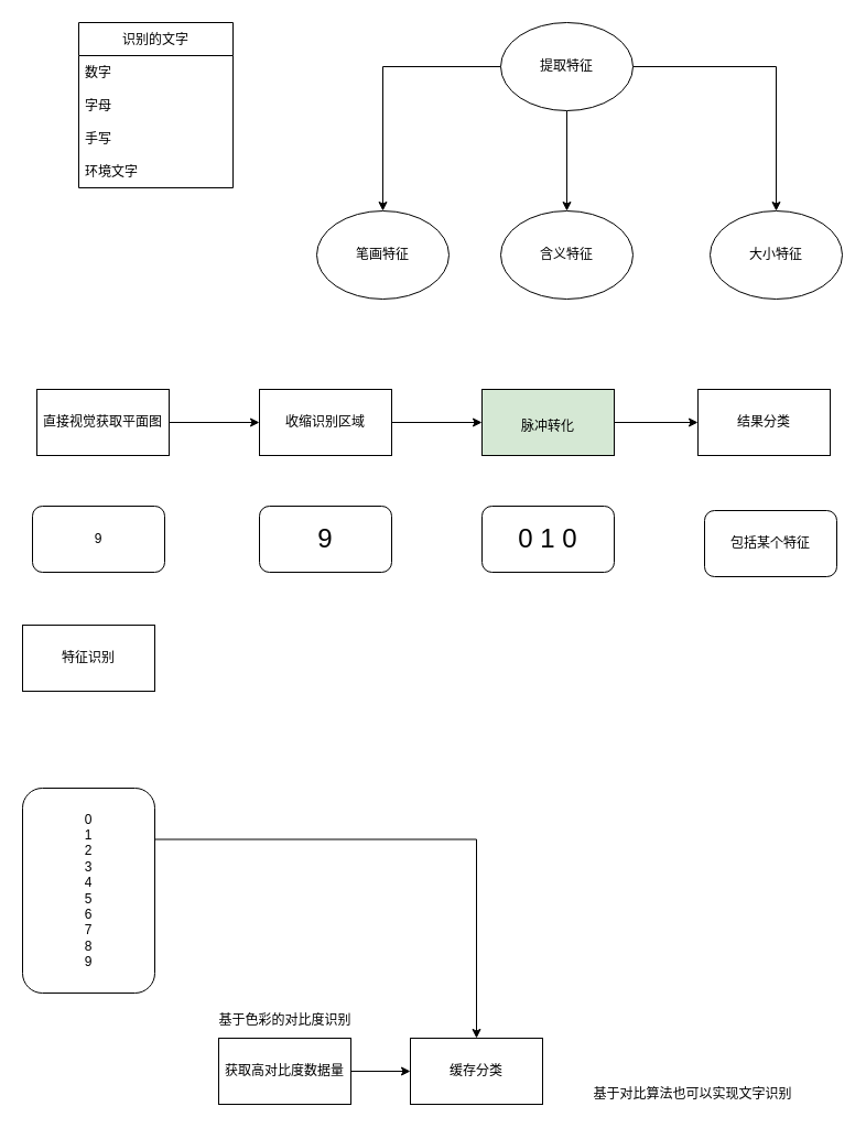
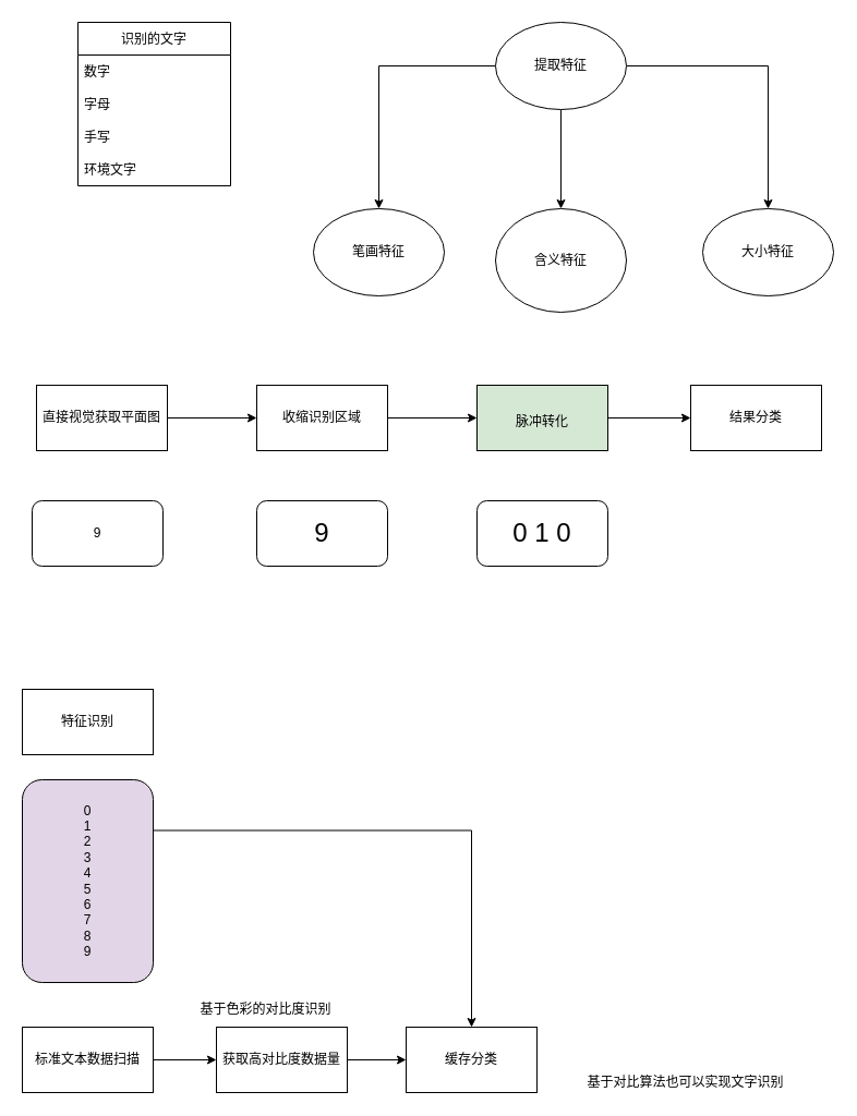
  <mxCell id="0" />
  <mxCell id="1" parent="0" />
  <mxCell id="2" value="识别的文字" style="swimlane;fontStyle=0;childLayout=stackLayout;horizontal=1;startSize=30;horizontalStack=0;resizeParent=1;resizeParentMax=0;resizeLast=0;collapsible=1;marginBottom=0;" parent="1" vertex="1"><mxGeometry x="71" y="20" width="140" height="150" as="geometry" /></mxCell>
  <mxCell id="3" value="数字" style="text;strokeColor=none;fillColor=none;align=left;verticalAlign=middle;spacingLeft=4;spacingRight=4;overflow=hidden;points=[[0,0.5],[1,0.5]];portConstraint=eastwest;rotatable=0;" parent="2" vertex="1"><mxGeometry y="30" width="140" height="30" as="geometry" /></mxCell>
  <mxCell id="4" value="字母" style="text;strokeColor=none;fillColor=none;align=left;verticalAlign=middle;spacingLeft=4;spacingRight=4;overflow=hidden;points=[[0,0.5],[1,0.5]];portConstraint=eastwest;rotatable=0;" parent="2" vertex="1"><mxGeometry y="60" width="140" height="30" as="geometry" /></mxCell>
  <mxCell id="5" value="手写" style="text;strokeColor=none;fillColor=none;align=left;verticalAlign=middle;spacingLeft=4;spacingRight=4;overflow=hidden;points=[[0,0.5],[1,0.5]];portConstraint=eastwest;rotatable=0;" parent="2" vertex="1"><mxGeometry y="90" width="140" height="30" as="geometry" /></mxCell>
  <mxCell id="6" value="环境文字" style="text;strokeColor=none;fillColor=none;align=left;verticalAlign=middle;spacingLeft=4;spacingRight=4;overflow=hidden;points=[[0,0.5],[1,0.5]];portConstraint=eastwest;rotatable=0;" parent="2" vertex="1"><mxGeometry y="120" width="140" height="30" as="geometry" /></mxCell>
  <mxCell id="7" style="edgeStyle=orthogonalEdgeStyle;rounded=0;orthogonalLoop=1;jettySize=auto;html=1;exitX=0;exitY=0.5;exitDx=0;exitDy=0;entryX=0.5;entryY=0;entryDx=0;entryDy=0;" parent="1" source="10" target="11" edge="1"><mxGeometry relative="1" as="geometry" /></mxCell>
  <mxCell id="8" style="edgeStyle=orthogonalEdgeStyle;rounded=0;orthogonalLoop=1;jettySize=auto;html=1;exitX=0.5;exitY=1;exitDx=0;exitDy=0;" parent="1" source="10" target="12" edge="1"><mxGeometry relative="1" as="geometry" /></mxCell>
  <mxCell id="9" style="edgeStyle=orthogonalEdgeStyle;rounded=0;orthogonalLoop=1;jettySize=auto;html=1;exitX=1;exitY=0.5;exitDx=0;exitDy=0;" parent="1" source="10" target="13" edge="1"><mxGeometry relative="1" as="geometry" /></mxCell>
  <mxCell id="10" value="提取特征" style="ellipse;whiteSpace=wrap;html=1;" parent="1" vertex="1"><mxGeometry x="454" y="20" width="120" height="80" as="geometry" /></mxCell>
  <mxCell id="11" value="笔画特征" style="ellipse;whiteSpace=wrap;html=1;" parent="1" vertex="1"><mxGeometry x="287" y="191" width="120" height="80" as="geometry" /></mxCell>
- <mxCell id="12" value="含义特征" style="ellipse;whiteSpace=wrap;html=1;" parent="1" vertex="1"><mxGeometry x="454" y="191" width="120" height="80" as="geometry" /></mxCell>
+ <mxCell id="12" value="含义特征" style="ellipse;whiteSpace=wrap;html=1;" parent="1" vertex="1"><mxGeometry x="454" y="191" width="120" height="95" as="geometry" /></mxCell>
  <mxCell id="13" value="大小特征" style="ellipse;whiteSpace=wrap;html=1;" parent="1" vertex="1"><mxGeometry x="644" y="191" width="120" height="80" as="geometry" /></mxCell>
  <mxCell id="14" value="9" style="rounded=1;whiteSpace=wrap;html=1;" parent="1" vertex="1"><mxGeometry x="29" y="459" width="120" height="60" as="geometry" /></mxCell>
  <mxCell id="15" style="edgeStyle=orthogonalEdgeStyle;rounded=0;orthogonalLoop=1;jettySize=auto;html=1;exitX=1;exitY=0.5;exitDx=0;exitDy=0;" parent="1" source="16" target="18" edge="1"><mxGeometry relative="1" as="geometry" /></mxCell>
  <mxCell id="16" value="直接视觉获取平面图" style="rounded=0;whiteSpace=wrap;html=1;" parent="1" vertex="1"><mxGeometry x="33" y="353" width="120" height="60" as="geometry" /></mxCell>
  <mxCell id="17" style="edgeStyle=orthogonalEdgeStyle;rounded=0;orthogonalLoop=1;jettySize=auto;html=1;exitX=1;exitY=0.5;exitDx=0;exitDy=0;fontSize=24;" parent="1" source="18" target="21" edge="1"><mxGeometry relative="1" as="geometry" /></mxCell>
  <mxCell id="18" value="收缩识别区域" style="rounded=0;whiteSpace=wrap;html=1;" parent="1" vertex="1"><mxGeometry x="235" y="353" width="120" height="60" as="geometry" /></mxCell>
  <mxCell id="19" value="&lt;font style=&quot;font-size: 24px;&quot;&gt;9&lt;/font&gt;" style="rounded=1;whiteSpace=wrap;html=1;" parent="1" vertex="1"><mxGeometry x="235" y="459" width="120" height="60" as="geometry" /></mxCell>
  <mxCell id="20" style="edgeStyle=orthogonalEdgeStyle;rounded=0;orthogonalLoop=1;jettySize=auto;html=1;exitX=1;exitY=0.5;exitDx=0;exitDy=0;entryX=0;entryY=0.5;entryDx=0;entryDy=0;fontSize=12;" parent="1" source="21" target="23" edge="1"><mxGeometry relative="1" as="geometry" /></mxCell>
  <mxCell id="21" value="&lt;span style=&quot;font-size: 12px;&quot;&gt;脉冲转化&lt;/span&gt;" style="rounded=0;whiteSpace=wrap;html=1;fontSize=24;fillColor=#d5e8d4;" parent="1" vertex="1"><mxGeometry x="437" y="353" width="120" height="60" as="geometry" /></mxCell>
  <mxCell id="22" value="0 1 0" style="rounded=1;whiteSpace=wrap;html=1;fontSize=24;" parent="1" vertex="1"><mxGeometry x="437" y="459" width="120" height="60" as="geometry" /></mxCell>
  <mxCell id="23" value="结果分类" style="rounded=0;whiteSpace=wrap;html=1;fontSize=12;" parent="1" vertex="1"><mxGeometry x="633" y="353" width="120" height="60" as="geometry" /></mxCell>
- <mxCell id="24" value="包括某个特征" style="rounded=1;whiteSpace=wrap;html=1;fontSize=12;" parent="1" vertex="1"><mxGeometry x="639" y="463" width="120" height="60" as="geometry" /></mxCell>
- <mxCell id="25" value="特征识别" style="rounded=0;whiteSpace=wrap;html=1;fontSize=12;" parent="1" vertex="1"><mxGeometry x="20" y="567" width="120" height="60" as="geometry" /></mxCell>
+ <mxCell id="25" value="特征识别" style="rounded=0;whiteSpace=wrap;html=1;fontSize=12;" parent="1" vertex="1"><mxGeometry x="20" y="632" width="120" height="60" as="geometry" /></mxCell>
  <mxCell id="26" style="edgeStyle=orthogonalEdgeStyle;rounded=0;orthogonalLoop=1;jettySize=auto;html=1;exitX=1;exitY=0.25;exitDx=0;exitDy=0;entryX=0.5;entryY=0;entryDx=0;entryDy=0;fontSize=12;" parent="1" source="27" target="32" edge="1"><mxGeometry relative="1" as="geometry" /></mxCell>
- <mxCell id="27" value="0&lt;br&gt;1&lt;br&gt;2&lt;br&gt;3&lt;br&gt;4&lt;br&gt;5&lt;br&gt;6&lt;br&gt;7&lt;br&gt;8&lt;br&gt;9" style="rounded=1;whiteSpace=wrap;html=1;fontSize=12;" parent="1" vertex="1"><mxGeometry x="20" y="715" width="120" height="186" as="geometry" /></mxCell>
+ <mxCell id="27" value="0&lt;br&gt;1&lt;br&gt;2&lt;br&gt;3&lt;br&gt;4&lt;br&gt;5&lt;br&gt;6&lt;br&gt;7&lt;br&gt;8&lt;br&gt;9" style="rounded=1;whiteSpace=wrap;html=1;fontSize=12;fillColor=#e1d5e7;" parent="1" vertex="1"><mxGeometry x="20" y="715" width="120" height="186" as="geometry" /></mxCell>
+ <mxCell id="28" style="edgeStyle=orthogonalEdgeStyle;rounded=0;orthogonalLoop=1;jettySize=auto;html=1;exitX=1;exitY=0.5;exitDx=0;exitDy=0;fontSize=12;" parent="1" source="29" target="31" edge="1"><mxGeometry relative="1" as="geometry" /></mxCell>
+ <mxCell id="29" value="标准文本数据扫描" style="rounded=0;whiteSpace=wrap;html=1;fontSize=12;" parent="1" vertex="1"><mxGeometry x="20" y="942" width="120" height="60" as="geometry" /></mxCell>
  <mxCell id="30" style="edgeStyle=orthogonalEdgeStyle;rounded=0;orthogonalLoop=1;jettySize=auto;html=1;exitX=1;exitY=0.5;exitDx=0;exitDy=0;fontSize=12;" parent="1" source="31" target="32" edge="1"><mxGeometry relative="1" as="geometry" /></mxCell>
  <mxCell id="31" value="获取高对比度数据量" style="rounded=0;whiteSpace=wrap;html=1;fontSize=12;" parent="1" vertex="1"><mxGeometry x="198" y="942" width="120" height="60" as="geometry" /></mxCell>
  <mxCell id="32" value="缓存分类" style="rounded=0;whiteSpace=wrap;html=1;fontSize=12;" parent="1" vertex="1"><mxGeometry x="372" y="942" width="120" height="60" as="geometry" /></mxCell>
- <mxCell id="33" value="基于色彩的对比度识别" style="text;html=1;align=center;verticalAlign=middle;resizable=0;points=[];autosize=1;strokeColor=none;fillColor=none;fontSize=12;" parent="1" vertex="1"><mxGeometry x="193" y="917" width="130" height="18" as="geometry" /></mxCell>
+ <mxCell id="33" value="基于色彩的对比度识别" style="text;html=1;align=center;verticalAlign=middle;resizable=0;points=[];autosize=1;strokeColor=none;fillColor=none;fontSize=12;" parent="1" vertex="1"><mxGeometry x="178" y="917" width="130" height="18" as="geometry" /></mxCell>
  <mxCell id="34" value="基于对比算法也可以实现文字识别" style="text;html=1;align=center;verticalAlign=middle;resizable=0;points=[];autosize=1;strokeColor=none;fillColor=none;fontSize=12;" parent="1" vertex="1"><mxGeometry x="533" y="984" width="190" height="18" as="geometry" /></mxCell>
